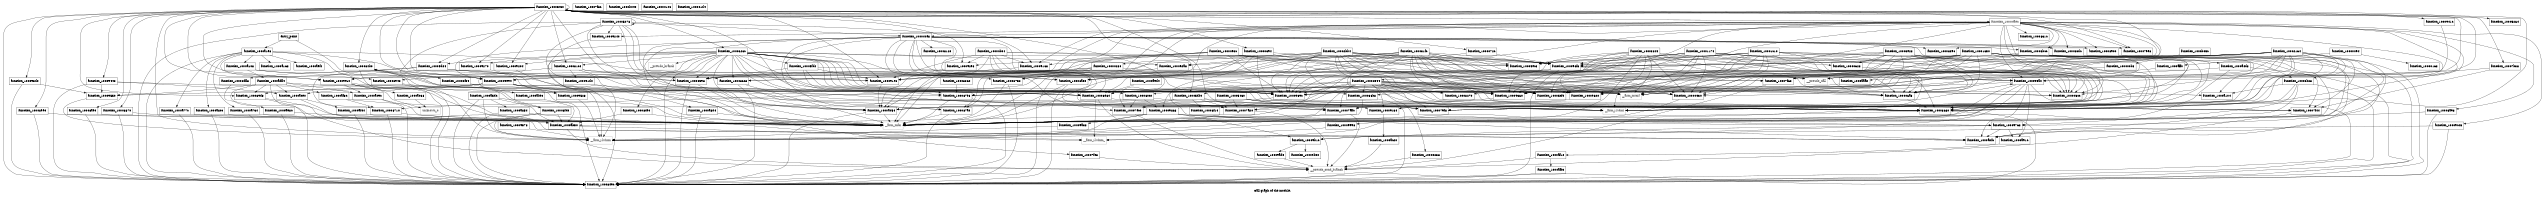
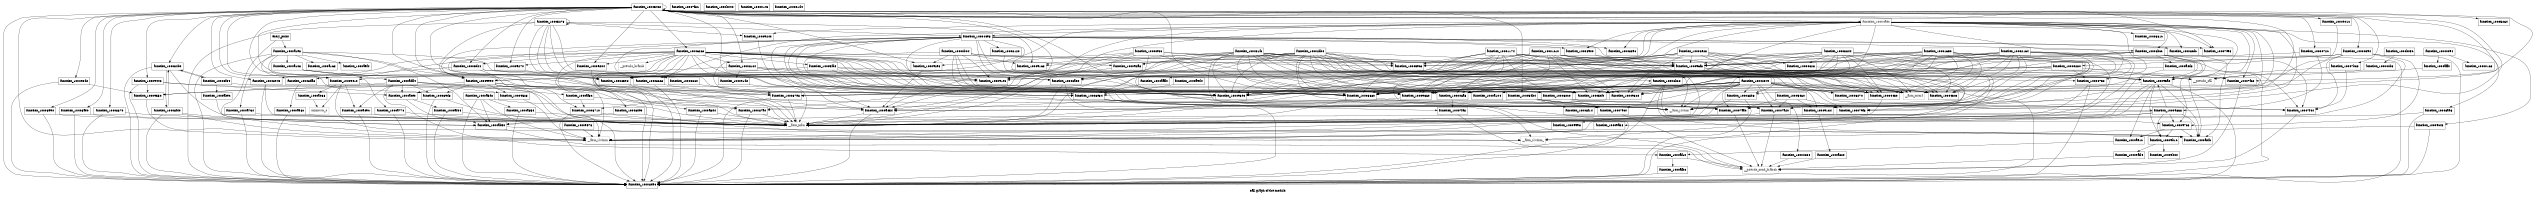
  digraph {
    label="Call graph of the module."
    node [shape=record]
    n1 [label="{function_100054c0}"]
    n2 [label="{function_10005db4}"]
    n3 [label="{function_10009270}"]
    n4 [label="{function_10005cf4}"]
    n5 [label="{function_10007f68}"]
    n6 [label="{function_10008948}"]
    n7 [label="{function_10008990}"]
    n8 [label="{function_10007aac}"]
    n9 [label="{function_100081c4}"]
    n10 [label="{function_10008d9c}"]
    n11 [label="{function_100089d8}"]
    n12 [label="{function_100092e8}"]
    n13 [label="{function_10007b38}"]
    n14 [label="{function_100084b0}"]
    n15 [label="{function_10008598}"]
    n16 [label="{function_1000626c}"]
    n17 [label="{function_10007ec0}"]
    n18 [label="{function_10008680}"]
    n19 [label="{function_100086c8}"]
    n20 [label="{function_1000919c}"]
    n21 [label="{function_10005d44}"]
    n22 [label="{function_10008ae0}"]
    n23 [label="{function_100079f8}"]
    n24 [label="{function_100087e8}"]
    n25 [label="{function_10007a20}"]
    n26 [label="{function_1000939c}"]
    n27 [label="{function_10007ee8}"]
    n28 [label="{function_10009204}"]
    n29 [label="{function_10008870}"]
    n30 [label="{function_100093d0}"]
    n31 [label="{function_1000941c}"]
    n32 [label="{function_10009448}"]
    n33 [label="{function_10009e10}"]
    n34 [label="{function_10009e94}"]
    n35 [color=gray50 fontcolor=gray50 label="{__asm_rlwinm}"]
    n36 [label="{function_10000394}"]
    n37 [label="{function_1000072c}"]
    n38 [fontcolor=gray50 label="{function_10004aec}"]
    n39 [label="{function_10005264}"]
    n40 [label="{function_10008f14}"]
    n41 [label="{function_1000a454}"]
    n42 [color=gray50 fontcolor=gray50 label="{__pseudo_cond_branch}"]
    n43 [color=gray50 fontcolor=gray50 label="{__asm_mfcr}"]
    n44 [label="{function_100091d0}"]
    n45 [label="{function_10007f44}"]
    n46 [label="{function_100095a0}"]
    n47 [label="{function_10008f34}"]
    n48 [label="{function_10008fd0}"]
    n49 [label="{function_100092a8}"]
    n50 [label="{function_100096f8}"]
    n51 [label="{function_10009360}"]
    n52 [label="{function_10005fd4}"]
    n53 [label="{function_10008a50}"]
    n54 [label="{function_10008de0}"]
    n55 [color=gray50 fontcolor=gray50 label="{__asm_rlwimi}"]
    n56 [label="{function_100060c0}"]
    n57 [label="{function_10009320}"]
    n58 [color=gray50 fontcolor=gray50 label="{__asm_mtcrf}"]
    n59 [color=gray50 fontcolor=gray50 label="{__pseudo_branch}"]
    n60 [label="{function_100043cc}"]
    n61 [label="{function_10004430}"]
    n62 [label="{function_10008da8}"]
    n63 [label="{function_10008710}"]
    n64 [label="{function_10008758}"]
    n65 [label="{function_10009550}"]
    n66 [label="{function_10008e84}"]
    n67 [label="{function_10009528}"]
    n68 [label="{function_1000ace0}"]
    n69 [label="{function_1000a0fc}"]
    n70 [label="{function_1000a104}"]
    n71 [label="{function_1000a068}"]
    n72 [label="{function_1000a49c}"]
    n73 [color=gray50 fontcolor=gray50 label="{unknown_0}"]
    n74 [label="{function_1000a8d4}"]
    n75 [label="{function_10009768}"]
    n76 [label="{function_10000280}"]
    n77 [label="{function_10009868}"]
    n78 [label="{function_10008b28}"]
    n79 [label="{function_10008bcc}"]
    n80 [label="{function_10008cdc}"]
    n81 [label="{function_100088b8}"]
    n82 [label="{function_10008270}"]
    n83 [label="{function_1000831c}"]
    n84 [label="{function_1000839c}"]
    n85 [label="{function_10009168}"]
    n86 [label="{function_100087a0}"]
    n87 [label="{function_10008a98}"]
    n88 [label="{function_10008900}"]
    n89 [label="{function_10009240}"]
    n90 [label="{function_10009c48}"]
    n91 [label="{function_100044e8}"]
    n92 [label="{function_10005278}"]
    n93 [label="{function_10009b1c}"]
    n94 [label="{function_1000a91c}"]
    n95 [label="{function_10005ec8}"]
    n96 [label="{function_1000a4d8}"]
    n97 [label="{function_10009998}"]
    n98 [label="{function_10002544}"]
    n99 [label="{function_1000aaa0}"]
    n100 [label="{function_10007f8c}"]
    n101 [label="{function_10007fe8}"]
    n102 [label="{function_10008120}"]
    n103 [label="{function_1000a98c}"]
    n104 [label="{function_1000ab50}"]
    n105 [color=gray50 fontcolor=gray50 label="{__asm_rlwinm_}"]
    n106 [label="{function_1000abec}"]
    n107 [label="{function_10009a38}"]
    n108 [label="{function_10009134}"]
    n109 [label="{function_1000ac20}"]
    n110 [label="{function_10008860}"]
-   n111 [label="{function_1000a80c}"]
    n112 [label="{function_1000af44}"]
    n113 [label="{function_10009578}"]
    n114 [label="{function_10009ad4}"]
    n115 [label="{function_10009b00}"]
    n116 [label="{function_1000af10}"]
    n117 [label="{function_1000a108}"]
    n118 [label="{function_1000ada4}"]
    n119 [label="{function_1000af8c}"]
    n120 [label="{function_1000a168}"]
    n121 [label="{function_1000a1e8}"]
    n122 [label="{function_1000a734}"]
    n123 [label="{function_1000a77c}"]
    n124 [label="{function_1000aef4}"]
    n125 [color=gray50 fontcolor=gray50 label="{__pseudo_call}"]
    n126 [label="{function_1000a5dc}"]
    n127 [label="{function_1000a854}"]
    n128 [label="{function_1000afbc}"]
    n129 [label="{function_1000a9d4}"]
    n130 [label="{function_1000aff0}"]
    n131 [label="{function_1000b040}"]
    n132 [label="{function_1000b05c}"]
    n133 [label="{function_100000b8}"]
    n134 [label="{function_10000094}"]
    n135 [label="{function_10000168}"]
    n136 [label="{function_1000014c}"]
    n137 [label="{function_100001d4}"]
    n138 [label="{entry_point}"]
    n139 [label="{function_10000238}"]
    n140 [label="{function_10000628}"]
    n141 [label="{function_100006a8}"]
    n142 [label="{function_10000b04}"]
    n143 [label="{function_10000e3c}"]
    n144 [label="{function_10001174}"]
    n145 [label="{function_10001650}"]
    n146 [label="{function_10001c10}"]
    n147 [label="{function_10002164}"]
    n148 [label="{function_10002bb4}"]
    n149 [label="{function_100031fc}"]
    n150 [label="{function_10003844}"]
    n151 [label="{function_10003e28}"]
    n152 [label="{function_10005460}"]
    n1 -> n1
    n1 -> n2
    n1 -> n3
    n1 -> n4
    n1 -> n5
    n1 -> n6
    n1 -> n7
    n1 -> n8
    n1 -> n9
    n1 -> n10
    n1 -> n11
    n1 -> n12
    n1 -> n13
    n1 -> n14
    n1 -> n15
    n1 -> n16
    n1 -> n17
    n1 -> n18
    n1 -> n19
    n1 -> n20
    n1 -> n21
    n1 -> n22
    n1 -> n23
    n1 -> n24
    n1 -> n25
    n1 -> n26
    n1 -> n27
    n1 -> n28
    n1 -> n29
    n1 -> n30
    n1 -> n31
    n1 -> n32
    n1 -> n33
    n1 -> n34
    n1 -> n35
    n1 -> n36
    n1 -> n37
    n1 -> n38
    n1 -> n39
    n2 -> n8
    n2 -> n17
    n2 -> n23
    n2 -> n25
    n2 -> n40
    n3 -> n41
    n5 -> n42
    n6 -> n10
    n6 -> n43
    n7 -> n10
    n7 -> n43
    n8 -> n35
    n8 -> n42
    n9 -> n10
    n9 -> n18
    n9 -> n20
    n9 -> n26
    n9 -> n44
    n11 -> n10
    n11 -> n43
    n12 -> n41
    n13 -> n45
    n13 -> n46
    n14 -> n10
    n14 -> n43
    n14 -> n47
    n14 -> n48
    n15 -> n10
    n15 -> n43
    n16 -> n3
    n16 -> n4
    n16 -> n6
    n16 -> n9
    n16 -> n10
    n16 -> n15
    n16 -> n18
    n16 -> n19
    n16 -> n21
    n16 -> n26
    n16 -> n28
    n16 -> n33
    n16 -> n35
    n16 -> n43
    n16 -> n49
    n16 -> n50
    n16 -> n51
    n16 -> n52
    n16 -> n53
    n16 -> n54
    n16 -> n55
    n16 -> n56
    n16 -> n57
    n16 -> n58
    n16 -> n59
-   n16 -> n60
    n16 -> n61
    n17 -> n42
    n18 -> n10
    n18 -> n43
    n19 -> n10
    n19 -> n43
    n20 -> n41
    n21 -> n53
    n21 -> n62
    n21 -> n63
    n21 -> n64
    n22 -> n10
    n22 -> n43
    n24 -> n10
    n24 -> n43
    n25 -> n35
    n25 -> n42
    n26 -> n41
    n28 -> n41
    n29 -> n10
    n29 -> n43
    n30 -> n10
    n30 -> n65
    n31 -> n66
    n32 -> n10
    n32 -> n65
    n32 -> n67
    n32 -> n68
    n33 -> n69
    n33 -> n70
    n33 -> n71
    n33 -> n72
    n33 -> n73
    n34 -> n10
    n34 -> n11
    n34 -> n35
    n34 -> n43
    n34 -> n65
    n34 -> n67
    n34 -> n68
    n34 -> n74
    n36 -> n10
    n36 -> n43
    n36 -> n45
    n36 -> n50
    n36 -> n58
    n36 -> n75
    n36 -> n76
    n37 -> n50
    n37 -> n77
    n38 -> n5
    n38 -> n8
    n38 -> n18
    n38 -> n19
    n38 -> n23
    n38 -> n24
    n38 -> n25
    n38 -> n26
    n38 -> n27
    n38 -> n34
    n38 -> n46
    n38 -> n53
    n38 -> n63
    n38 -> n64
    n38 -> n78
    n38 -> n79
    n38 -> n80
    n38 -> n81
    n38 -> n82
    n38 -> n83
    n38 -> n84
    n38 -> n85
    n38 -> n86
    n38 -> n87
    n38 -> n88
    n38 -> n89
    n38 -> n90
    n38 -> n91
    n41 -> n10
    n41 -> n43
    n44 -> n41
    n45 -> n42
    n46 -> n10
    n46 -> n35
    n46 -> n56
    n46 -> n69
    n46 -> n93
    n46 -> n94
    n46 -> n97
    n47 -> n14
    n47 -> n66
    n47 -> n106
    n48 -> n10
    n48 -> n14
    n48 -> n35
    n48 -> n104
    n49 -> n41
    n50 -> n10
    n50 -> n46
    n50 -> n66
    n50 -> n98
    n51 -> n41
    n52 -> n5
    n52 -> n15
    n52 -> n18
    n52 -> n20
    n52 -> n26
    n53 -> n10
    n53 -> n43
    n54 -> n104
    n54 -> n105
    n56 -> n17
    n56 -> n45
    n56 -> n77
    n57 -> n41
    n61 -> n105
    n62 -> n103
    n63 -> n10
    n63 -> n43
    n64 -> n10
    n64 -> n43
    n65 -> n35
    n66 -> n42
    n66 -> n55
    n66 -> n105
    n67 -> n35
    n68 -> n104
    n68 -> n112
    n71 -> n73
    n72 -> n10
    n72 -> n43
    n74 -> n10
    n74 -> n43
    n75 -> n69
    n75 -> n93
    n75 -> n94
    n76 -> n19
    n76 -> n33
    n76 -> n34
    n76 -> n64
    n76 -> n86
    n76 -> n125
    n77 -> n35
    n77 -> n46
    n77 -> n69
    n77 -> n75
    n77 -> n93
    n77 -> n104
    n77 -> n107
    n78 -> n10
    n78 -> n18
    n78 -> n69
    n78 -> n70
    n78 -> n75
    n79 -> n10
    n79 -> n15
    n79 -> n18
    n79 -> n24
    n79 -> n46
    n79 -> n50
    n79 -> n69
    n79 -> n75
    n79 -> n96
    n80 -> n69
    n80 -> n70
    n81 -> n10
    n81 -> n43
    n85 -> n41
    n86 -> n10
    n86 -> n43
    n87 -> n10
    n87 -> n43
    n88 -> n10
    n88 -> n43
    n89 -> n41
    n90 -> n10
    n90 -> n105
    n91 -> n5
    n91 -> n8
    n91 -> n17
    n91 -> n18
    n91 -> n23
    n91 -> n24
    n91 -> n25
    n91 -> n27
    n91 -> n34
    n91 -> n66
    n91 -> n78
    n91 -> n79
    n91 -> n80
    n91 -> n82
    n91 -> n84
    n91 -> n86
    n91 -> n88
    n91 -> n101
    n91 -> n102
    n92 -> n10
    n92 -> n15
    n92 -> n18
    n92 -> n20
    n92 -> n26
    n92 -> n34
    n92 -> n51
    n92 -> n85
    n92 -> n89
    n92 -> n91
    n92 -> n92
    n93 -> n114
    n93 -> n115
    n94 -> n116
    n96 -> n10
    n96 -> n43
    n96 -> n99
    n97 -> n35
    n98 -> n2
    n98 -> n4
    n98 -> n8
    n98 -> n17
    n98 -> n18
    n98 -> n23
    n98 -> n24
    n98 -> n25
    n98 -> n26
    n98 -> n43
    n98 -> n45
    n98 -> n51
    n98 -> n55
    n98 -> n57
    n98 -> n58
    n98 -> n60
    n98 -> n61
    n98 -> n81
    n98 -> n82
    n98 -> n108
    n98 -> n139
    n98 -> n141
    n99 -> n66
    n101 -> n42
    n102 -> n81
    n103 -> n10
    n103 -> n43
    n104 -> n42
    n104 -> n105
    n106 -> n104
    n107 -> n35
    n108 -> n109
    n109 -> n42
    n110 -> n24
-   n111 -> n10
-   n111 -> n43
    n112 -> n10
    n112 -> n43
    n113 -> n35
    n114 -> n42
    n116 -> n42
    n116 -> n128
    n117 -> n15
    n117 -> n24
    n117 -> n118
    n118 -> n11
-   n118 -> n42
+   n118 -> n116
    n118 -> n65
    n118 -> n66
    n118 -> n68
    n118 -> n69
    n118 -> n72
    n118 -> n119
    n119 -> n63
    n119 -> n86
    n121 -> n10
    n121 -> n33
    n121 -> n66
    n121 -> n104
-   n121 -> n111
    n121 -> n117
    n121 -> n120
    n121 -> n122
    n121 -> n123
    n121 -> n124
    n121 -> n125
    n122 -> n10
    n122 -> n43
    n123 -> n10
    n123 -> n43
    n126 -> n10
    n126 -> n35
    n126 -> n43
    n126 -> n104
    n126 -> n127
    n127 -> n10
    n127 -> n43
    n128 -> n10
    n129 -> n66
    n130 -> n125
    n132 -> n133
    n133 -> n125
    n134 -> n130
    n134 -> n135
    n138 -> n35
    n138 -> n121
    n139 -> n42
    n140 -> n108
-   n141 -> n18
+   n141 -> n101
    n142 -> n4
    n142 -> n12
    n142 -> n20
    n142 -> n26
    n142 -> n43
    n142 -> n50
    n142 -> n85
    n142 -> n95
    n142 -> n141
    n143 -> n4
    n143 -> n12
    n143 -> n20
    n143 -> n26
    n143 -> n43
    n143 -> n50
    n143 -> n85
    n143 -> n95
    n143 -> n141
    n144 -> n4
    n144 -> n18
    n144 -> n26
    n144 -> n43
    n144 -> n50
    n144 -> n51
    n144 -> n55
    n144 -> n57
    n144 -> n58
    n144 -> n60
    n144 -> n61
    n144 -> n95
    n144 -> n141
    n145 -> n4
    n145 -> n18
    n145 -> n26
    n145 -> n43
    n145 -> n45
    n145 -> n50
    n145 -> n51
    n145 -> n55
    n145 -> n57
    n145 -> n58
    n145 -> n60
    n145 -> n61
    n145 -> n95
    n145 -> n141
    n146 -> n4
    n146 -> n18
    n146 -> n26
    n146 -> n43
    n146 -> n50
    n146 -> n51
    n146 -> n55
    n146 -> n57
    n146 -> n58
    n146 -> n60
    n146 -> n61
    n146 -> n95
    n146 -> n141
    n147 -> n4
    n147 -> n8
    n147 -> n18
    n147 -> n23
    n147 -> n26
    n147 -> n43
    n147 -> n45
    n147 -> n50
    n147 -> n51
    n147 -> n55
    n147 -> n57
    n147 -> n58
    n147 -> n60
    n147 -> n61
    n147 -> n141
    n148 -> n4
    n148 -> n15
    n148 -> n18
    n148 -> n20
    n148 -> n26
    n148 -> n43
    n148 -> n46
    n148 -> n49
    n148 -> n50
    n148 -> n51
    n148 -> n53
    n148 -> n55
    n148 -> n57
    n148 -> n58
    n148 -> n60
    n148 -> n61
    n148 -> n95
    n148 -> n141
    n149 -> n4
    n149 -> n15
    n149 -> n18
    n149 -> n20
    n149 -> n26
    n149 -> n43
    n149 -> n46
    n149 -> n49
    n149 -> n50
    n149 -> n51
    n149 -> n53
    n149 -> n55
    n149 -> n57
    n149 -> n58
    n149 -> n60
    n149 -> n61
    n149 -> n95
    n149 -> n141
    n150 -> n4
    n150 -> n18
    n150 -> n26
    n150 -> n43
    n150 -> n50
    n150 -> n51
    n150 -> n55
    n150 -> n57
    n150 -> n58
    n150 -> n60
    n150 -> n61
    n150 -> n95
    n150 -> n140
    n150 -> n141
    n151 -> n18
    n151 -> n26
    n151 -> n43
    n151 -> n50
    n151 -> n51
    n151 -> n55
    n151 -> n57
    n151 -> n58
    n151 -> n60
    n151 -> n61
    n151 -> n140
    n151 -> n141
    n152 -> n8
    n152 -> n23
    n152 -> n25
    n152 -> n108
  }
